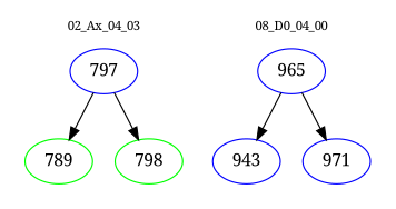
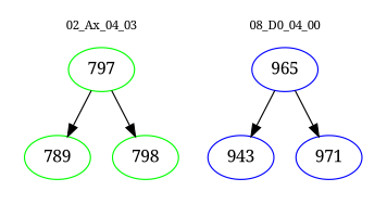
  digraph {
    fontname="Noto Serif"
    node [color=blue fontname="Noto Serif"]
    edge [color=black fontname="Noto Serif"]
-   n1 [label=797]
+   n1 [color=green label=797]
    n2 [color=green label=789]
    n3 [color=green label=798]
    n4 [label=965]
    n5 [label=943]
    n6 [label=971]
    subgraph cluster_1 {
      color=white
      fontsize=10
      label="02_Ax_04_03"
      n1
      n2
      n3
    }
    subgraph cluster_2 {
      color=white
      fontsize=10
      label="08_D0_04_00"
      n4
      n5
      n6
    }
    n1 -> n2
    n1 -> n3
    n4 -> n5
    n4 -> n6
  }
